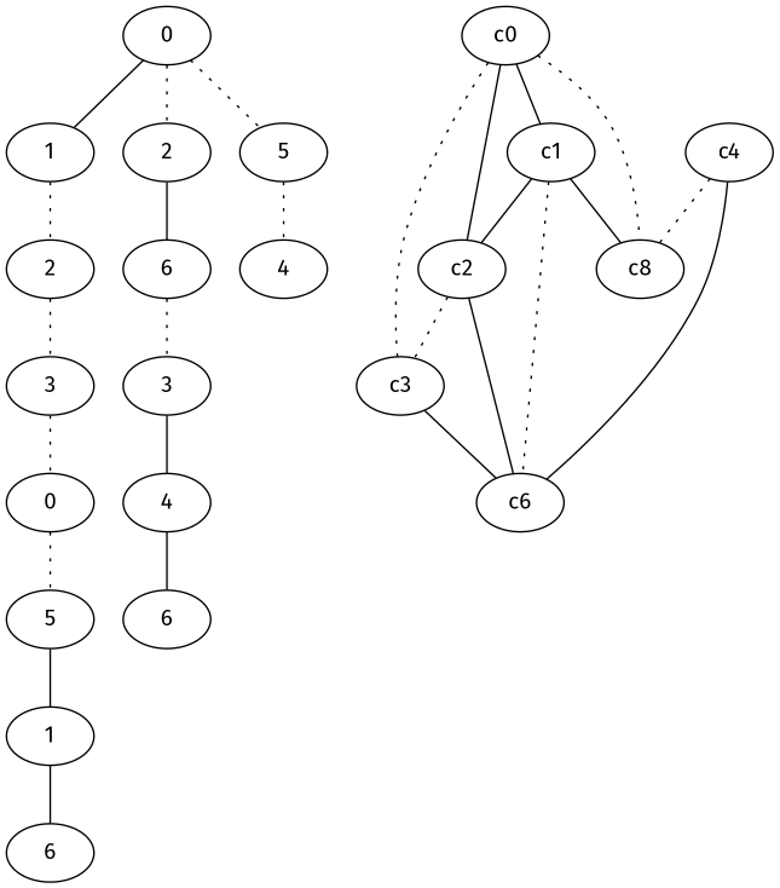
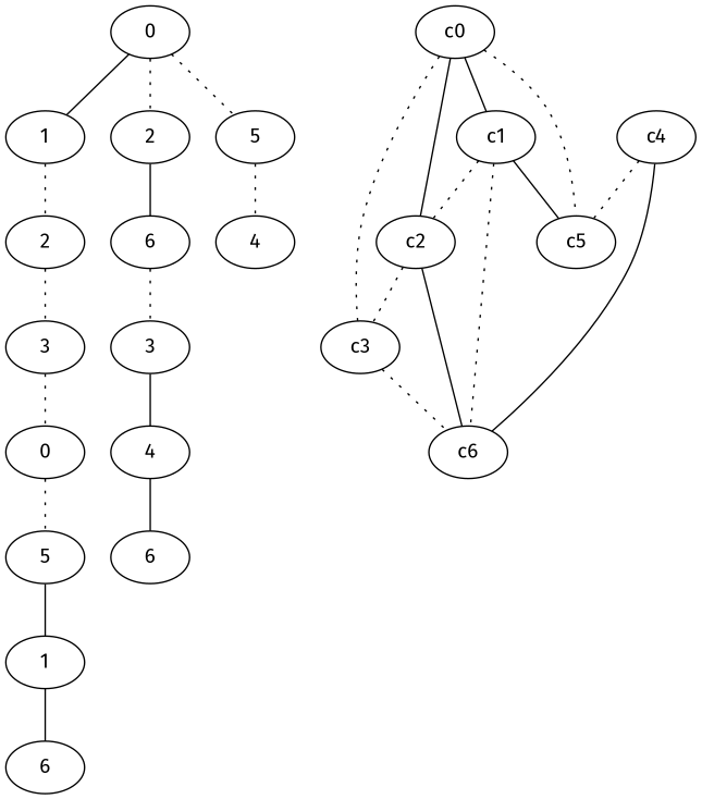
  graph {
    fontname="Fira Sans"
    node [fontname="Fira Sans"]
    edge [fontname="Fira Sans" style=dotted]
    n1 [label=0]
    n2 [label=1]
    n3 [label=2]
    n4 [label=5]
    n5 [label=2]
    n6 [label=6]
    n7 [label=4]
    n8 [label=3]
    n9 [label=0]
    n10 [label=5]
    n11 [label=1]
    n12 [label=6]
    n13 [label=3]
    n14 [label=4]
    n15 [label=6]
    c0
    c1
    c2
    c3
-   c5 [label=c8]
+   c5
    c6
    c4
    n1 -- n2 [style=""]
    n1 -- n3
    n1 -- n4
    n2 -- n5
    n3 -- n6 [style=""]
    n4 -- n7
    n5 -- n8
    n6 -- n13
    n8 -- n9
    n9 -- n10
    n10 -- n11 [style=""]
    n11 -- n12 [style=""]
    n13 -- n14 [style=""]
    n14 -- n15 [style=""]
    c0 -- c1 [style=""]
    c0 -- c2 [style=solid]
    c0 -- c3
    c0 -- c5
-   c1 -- c2 [style=solid]
+   c1 -- c2
    c1 -- c5 [style=""]
    c1 -- c6
    c2 -- c3
    c2 -- c6 [style=""]
-   c3 -- c6 [style=solid]
+   c3 -- c6
    c4 -- c5
    c4 -- c6 [style=""]
  }
